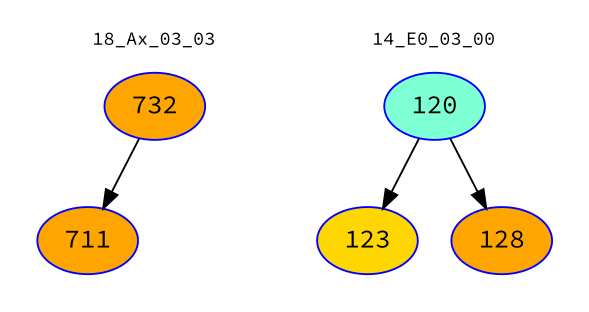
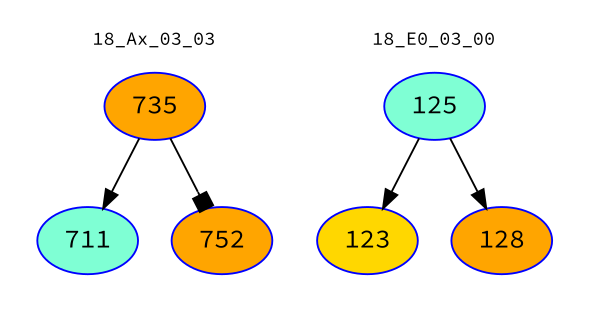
  digraph {
    fontname="Source Code Pro"
    node [color=blue fillcolor=orange fontname="Source Code Pro" style=filled]
    edge [arrowhead=normal color=black fontname="Source Code Pro"]
-   n1 [label=732]
-   n2 [label=711]
-   n4 [fillcolor=aquamarine label=120]
+   n1 [label=735]
+   n2 [fillcolor=aquamarine label=711]
+   n3 [label=752]
+   n4 [fillcolor=aquamarine label=125]
    n5 [fillcolor=gold label=123]
    n6 [label=128]
    subgraph cluster_1 {
      color=white
      fontsize=10
      label="18_Ax_03_03"
      n1
      n2
+     n3
    }
    subgraph cluster_2 {
      color=white
      fontsize=10
-     label="14_E0_03_00"
+     label="18_E0_03_00"
      n4
      n5
      n6
    }
    n1 -> n2
+   n1 -> n3 [arrowhead=box]
    n4 -> n5
    n4 -> n6
  }
